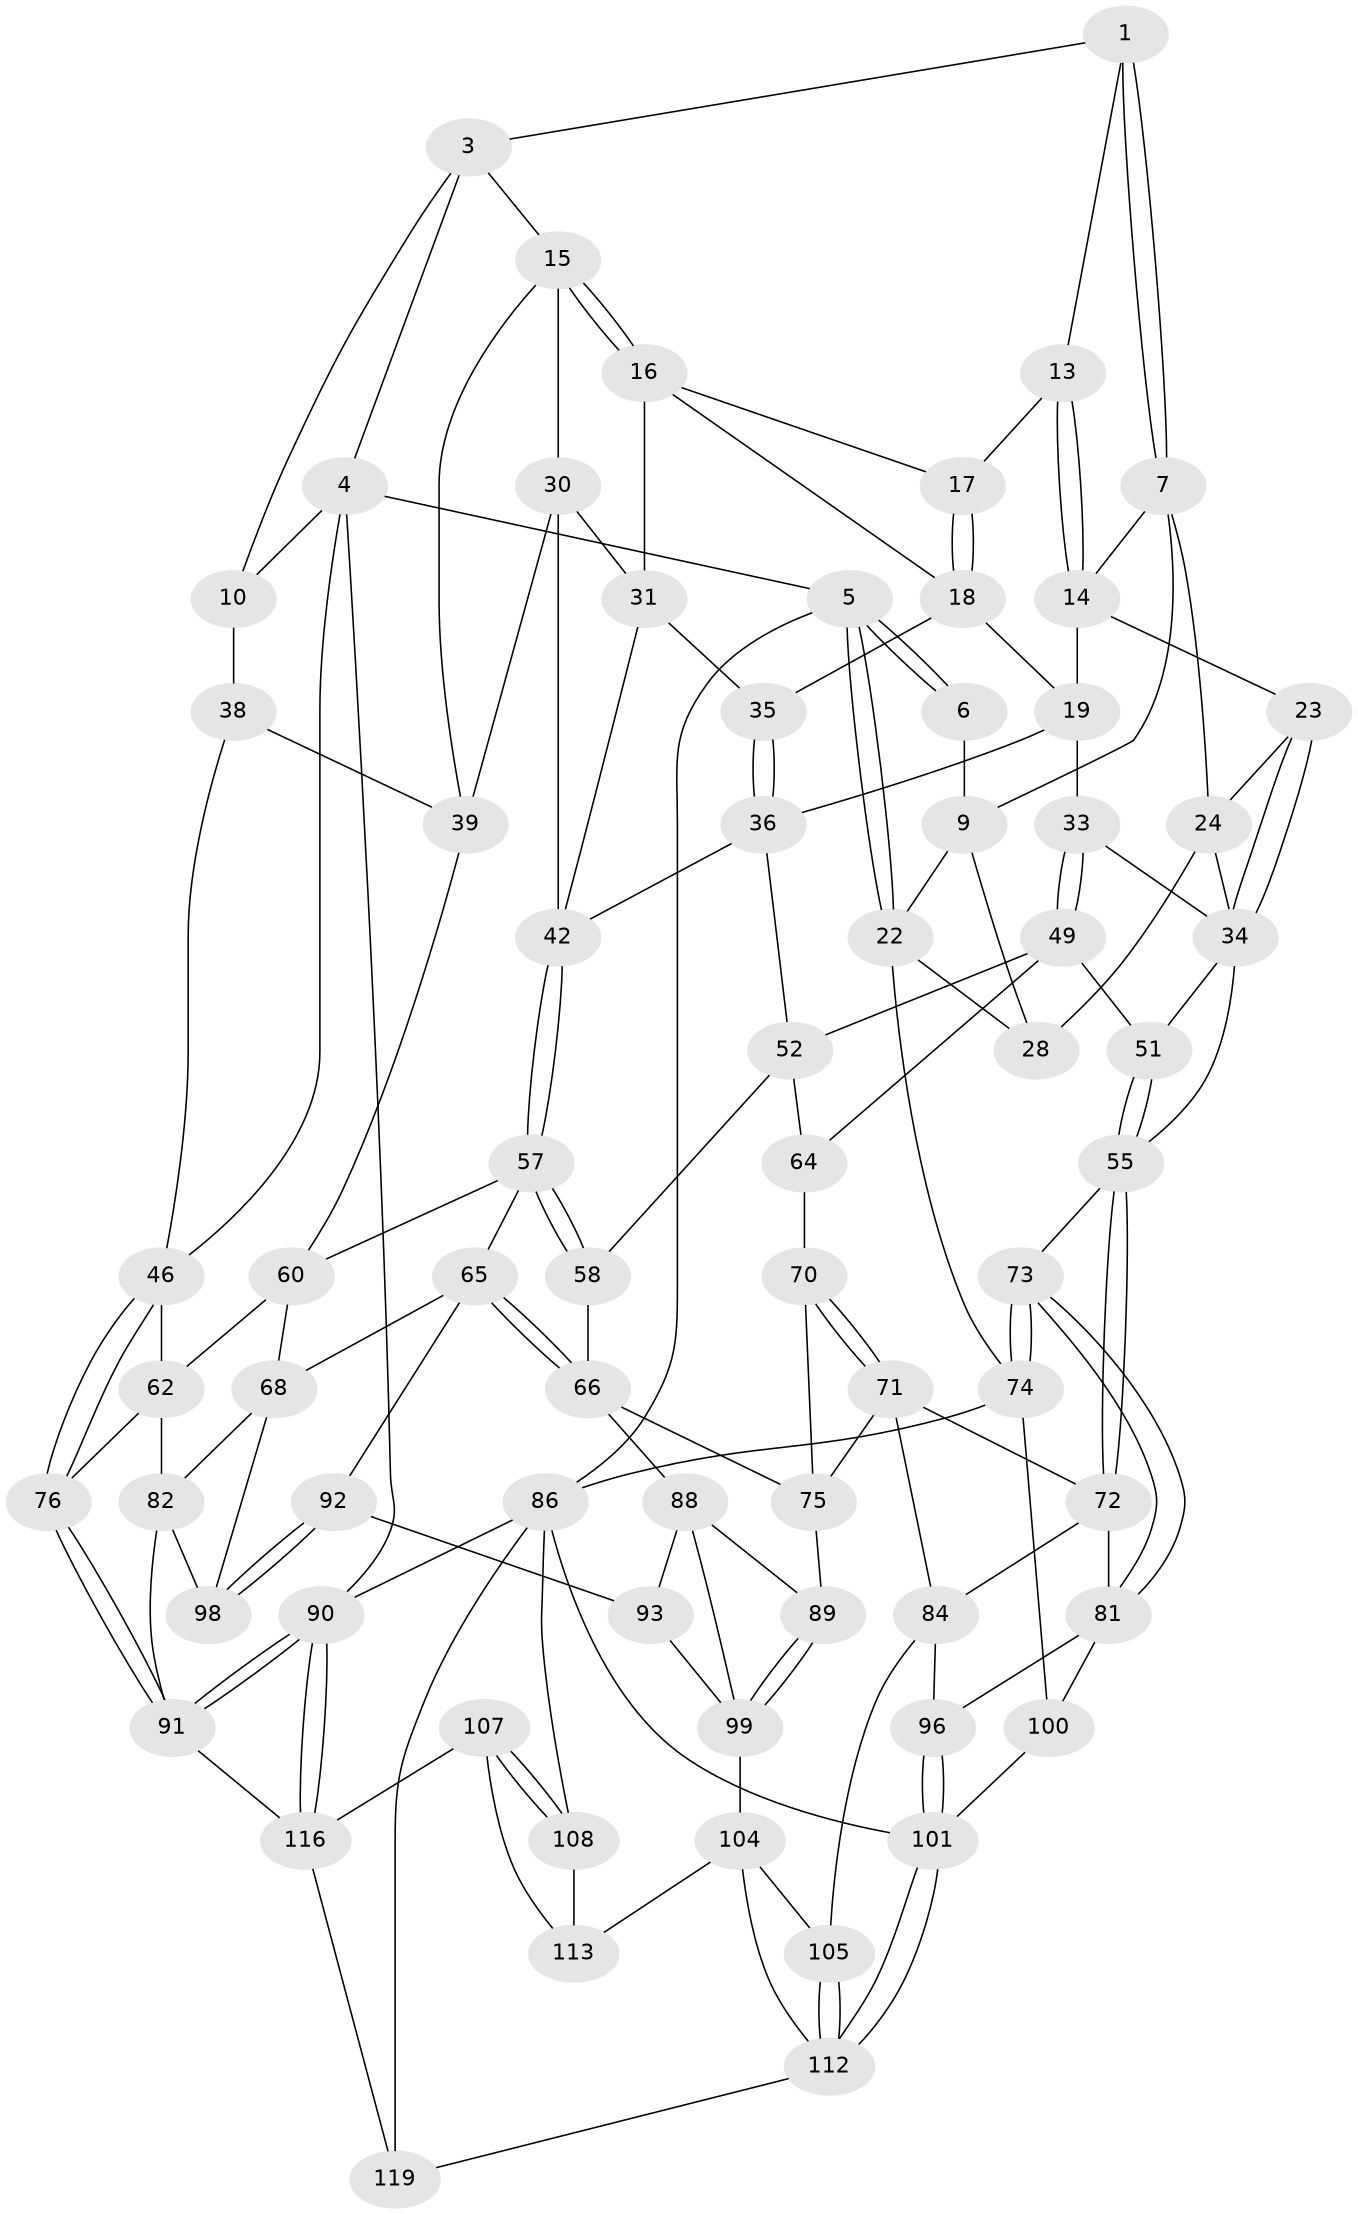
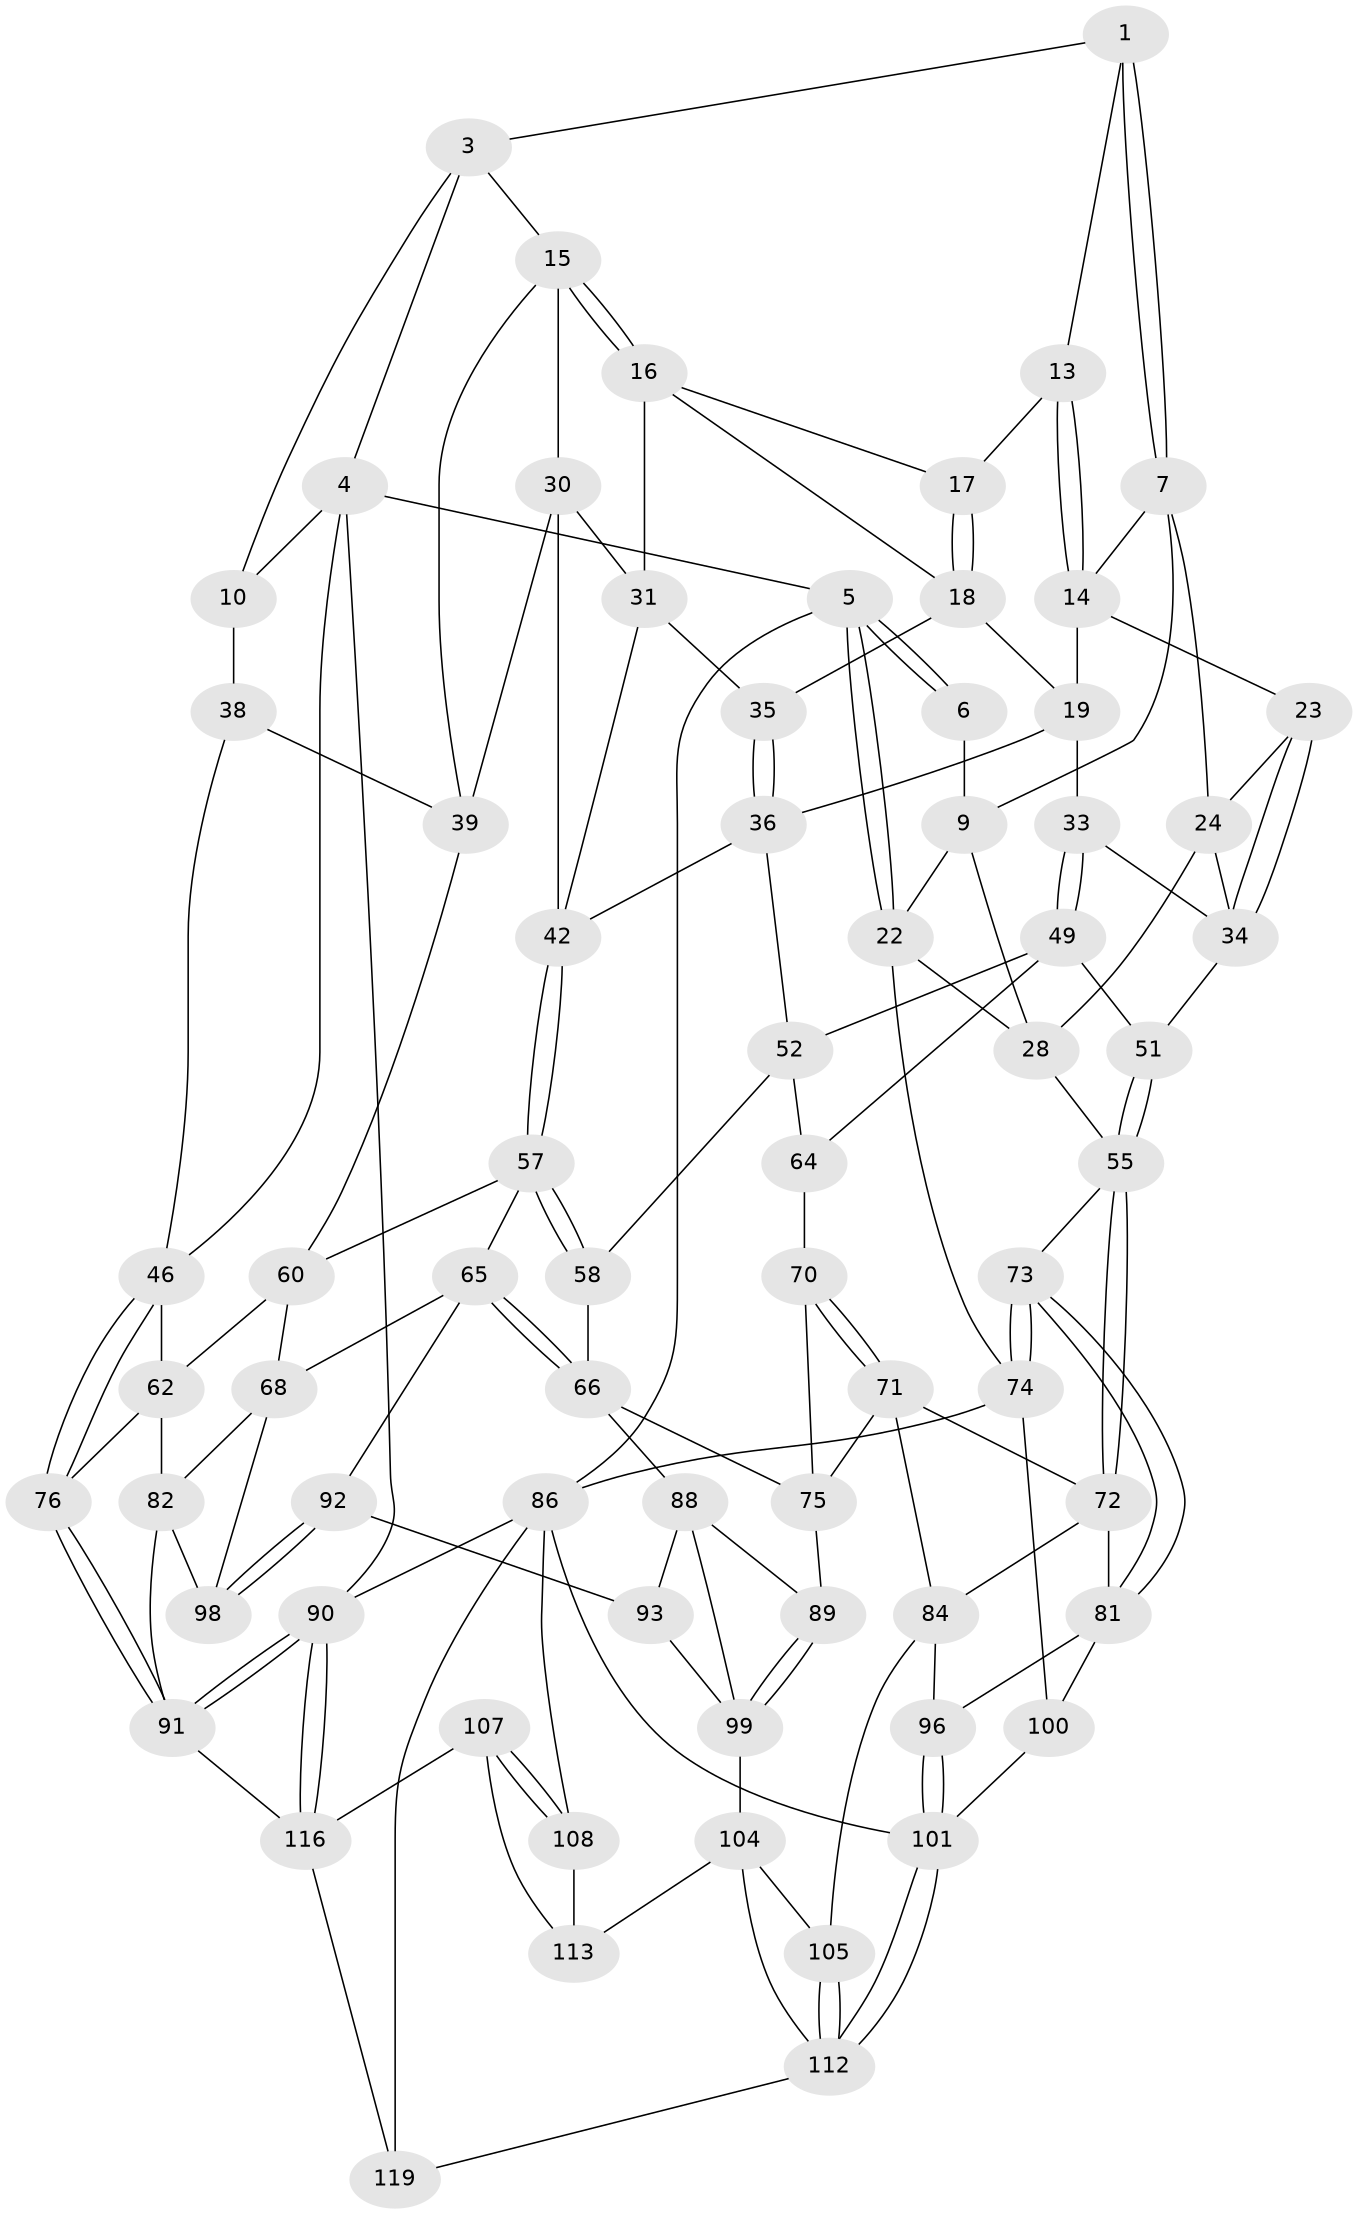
  graph {
    fontname="DejaVu Sans"
    node [color=gray90 fontname="DejaVu Sans" style=filled]
    edge [fontname="DejaVu Sans"]
    1 [super="+2"]
    3 [super="+12"]
    7 [super="+8"]
    13
    4 [super="+45"]
    10 [super="+11"]
    15 [super="+29"]
    9 [super="+21"]
    14 [super="+20"]
    24 [super="+27"]
    17
    5
    46 [super="+47"]
    90
    38
    16 [super="+25"]
    30 [super="+41"]
    39 [super="+40"]
    6
    22 [super="+54"]
    86 [super="+87"]
    62 [super="+77"]
    76
    91 [super="+111"]
    116 [super="+117"]
    28 [super="+53"]
    74 [super="+85"]
    101 [super="+102"]
    119
    108
    19 [super="+32"]
    23
    34 [super="+48"]
    55 [super="+56"]
    18 [super="+26"]
    33
    36 [super="+44"]
    31 [super="+37"]
    42 [super="+43"]
    60 [super="+63"]
    35
    49 [super="+50"]
    52 [super="+59"]
    100
    51
    72 [super="+80"]
    73
    57 [super="+61"]
    64
    58
    68 [super="+83"]
    65 [super="+69"]
    82 [super="+110"]
    70
    66 [super="+67"]
    84 [super="+95"]
    81 [super="+97"]
    92
    75 [super="+78"]
    88 [super="+94"]
    98 [super="+106"]
    71 [super="+79"]
    93 [super="+109"]
    89
    99 [super="+103"]
    96
    105
    112 [super="+115"]
    104 [super="+114"]
    113
    107 [super="+118"]
    1 -- 3
    1 -- 7
    1 -- 7
    1 -- 13
    3 -- 4
    3 -- 10
    3 -- 15
    7 -- 9
    7 -- 14
    7 -- 24
    13 -- 14
    13 -- 14
    13 -- 17
    4 -- 10 [weight=2]
    4 -- 5
    4 -- 46
    4 -- 90
    10 -- 38
    15 -- 16
    15 -- 16
    15 -- 30
    15 -- 39
    9 -- 22
    9 -- 28
    14 -- 19
    14 -- 23
    24 -- 28
    24 -- 34
    17 -- 18
    17 -- 18
    5 -- 6
    5 -- 6
    5 -- 22
    5 -- 22
    5 -- 86
    46 -- 62
    46 -- 76
    46 -- 76
    90 -- 91
    90 -- 91
    90 -- 116
    90 -- 116
    38 -- 46
    38 -- 39
    16 -- 17
    16 -- 18
    16 -- 31
    30 -- 39
    30 -- 31
    30 -- 42
    39 -- 60
    6 -- 9
    22 -- 28
    22 -- 74
    86 -- 90
    86 -- 101
    86 -- 119
    86 -- 108
    62 -- 76
    62 -- 82
    76 -- 91
    76 -- 91
    91 -- 116
    116 -- 119
-   34 -- 55
+   28 -- 55
    74 -- 86
    74 -- 100
    101 -- 112
    101 -- 112
    108 -- 113
    19 -- 33
    19 -- 36
    23 -- 24
    23 -- 34
    23 -- 34
    34 -- 51
    55 -- 72
    55 -- 72
    55 -- 73
    18 -- 19
    18 -- 35
    33 -- 34
    33 -- 49
    33 -- 49
    36 -- 42
    36 -- 52
    31 -- 42
    31 -- 35
    42 -- 57
    42 -- 57
    60 -- 62
    60 -- 68
    35 -- 36
    35 -- 36
    49 -- 52
    49 -- 51
    49 -- 64
    52 -- 64
    52 -- 58
    100 -- 101
    51 -- 55
    51 -- 55
    72 -- 84
    72 -- 81
    73 -- 74
    73 -- 74
    73 -- 81
    73 -- 81
    57 -- 60
    57 -- 58
    57 -- 58
    57 -- 65
    64 -- 70
    58 -- 66
    68 -- 82
    68 -- 98
    65 -- 68
    65 -- 66
    65 -- 66
    65 -- 92
    82 -- 91
    82 -- 98
    70 -- 75
    70 -- 71
    70 -- 71
    66 -- 75
    66 -- 88
    84 -- 96
    84 -- 105
    81 -- 100
    81 -- 96
    92 -- 98
    92 -- 98
    92 -- 93
    75 -- 89
    88 -- 93
    88 -- 89
    88 -- 99
    71 -- 72
    71 -- 84
    71 -- 75
    93 -- 99
    89 -- 99
    89 -- 99
    99 -- 104
    96 -- 101
    96 -- 101
    105 -- 112
    105 -- 112
    112 -- 119
    104 -- 105
    104 -- 112
    104 -- 113
    107 -- 116
    107 -- 108
    107 -- 108
    107 -- 113
  }
